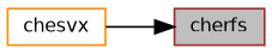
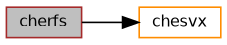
  digraph {
    rankdir=RL
    node [fontname=Helvetica fontsize=10 shape=record style=filled]
    n1 [color=brown fillcolor=grey75 fontcolor=black height=0.2 label=cherfs width=0.4]
    n2 [color=darkorange fillcolor=white height=0.2 label=chesvx width=0.4]
-   n1 -> n2 [color=black dir=back fontname=Helvetica fontsize=10 labelfontname=Helvetica labelfontsize=10 style=solid]
+   n2 -> n1 [color=black dir=back fontname=Helvetica fontsize=10 labelfontname=Helvetica labelfontsize=10 style=solid]
  }
